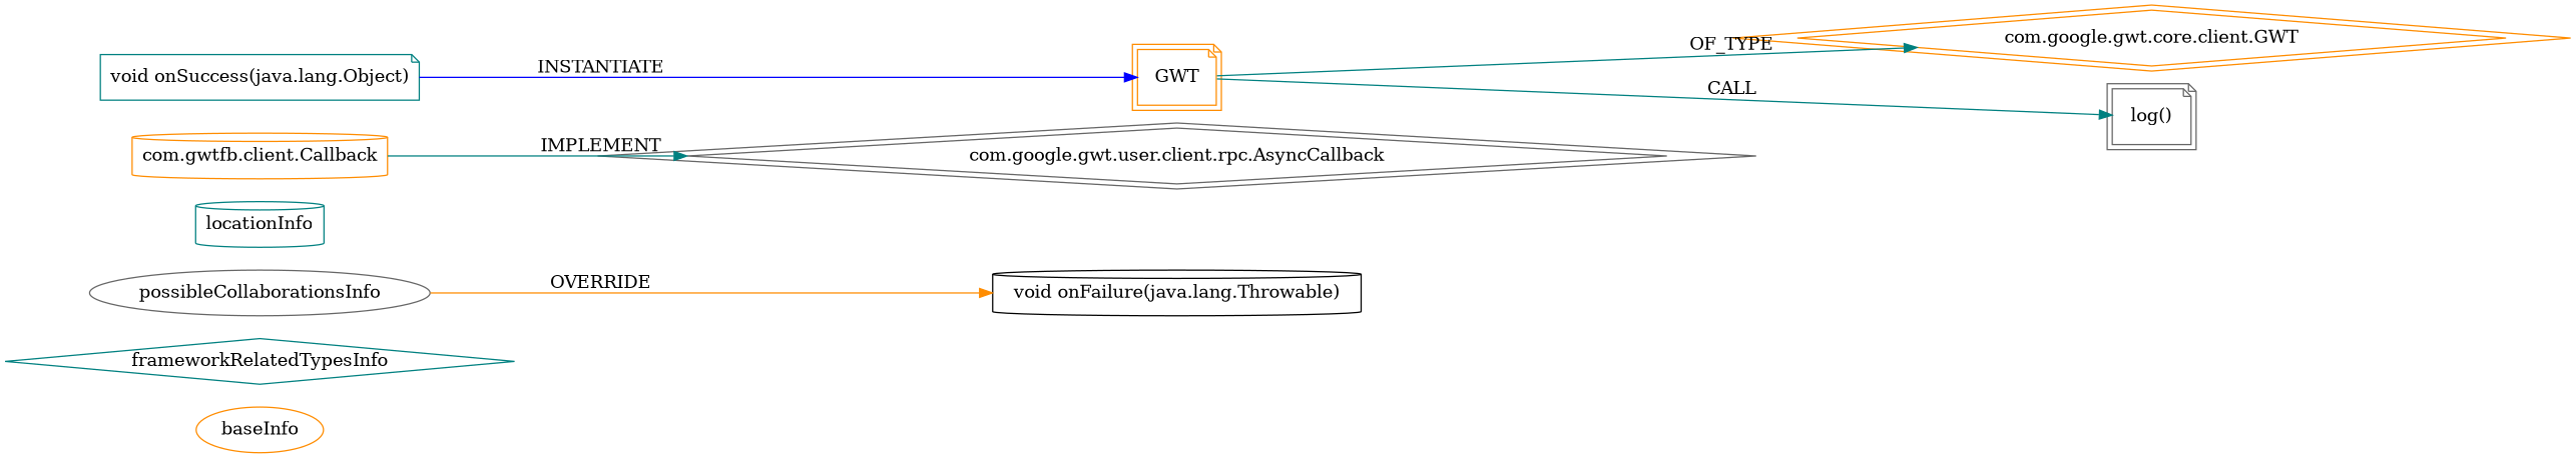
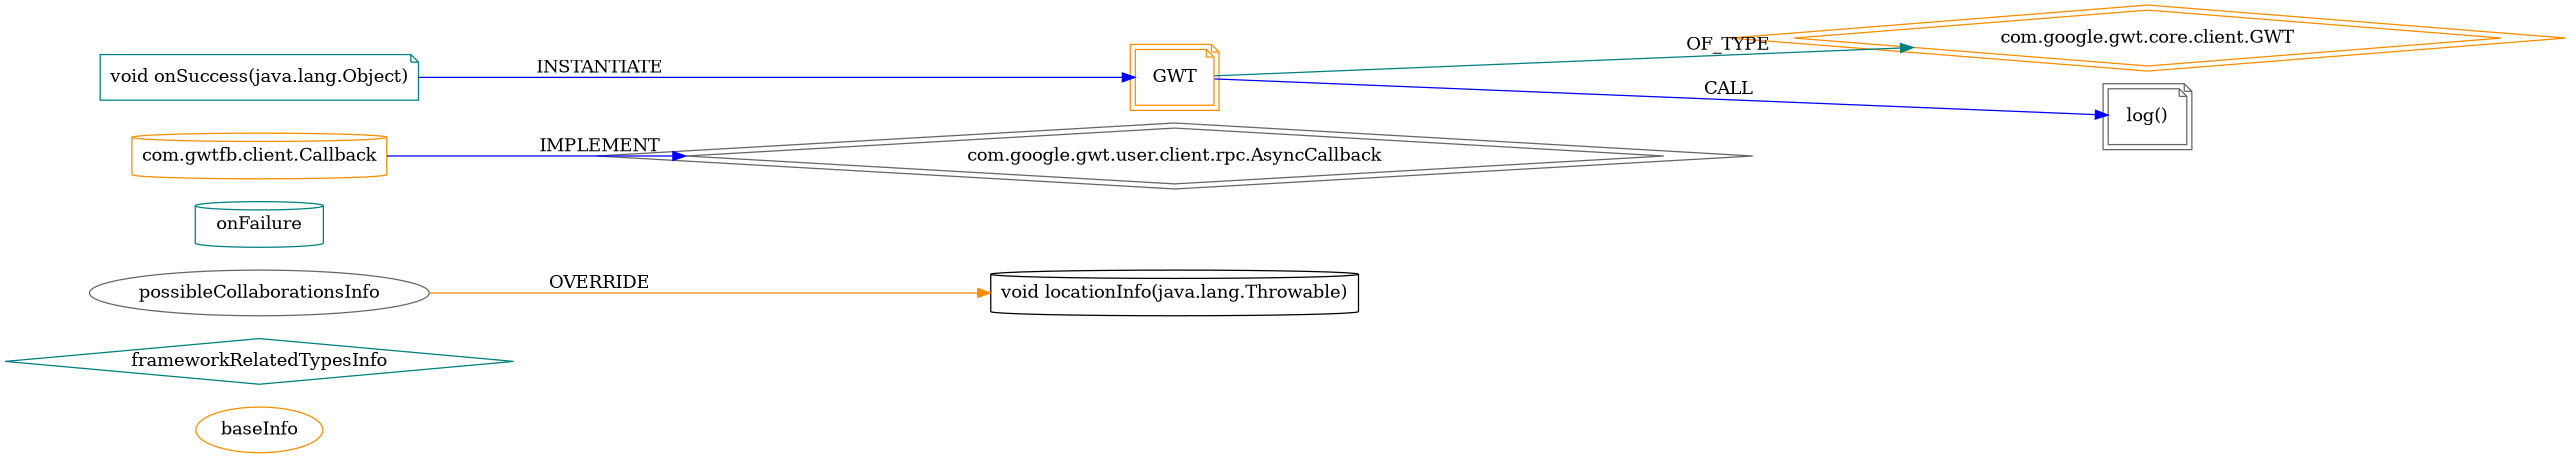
  digraph {
    rankdir=LR
    node [color=darkorange shape=diamond]
    edge [color=blue]
    baseInfo [category=extension_graph graphId=4131 isAnonymous=false possibleRelation=false shape=ellipse]
    frameworkRelatedTypesInfo [0="com.google.gwt.user.client.rpc.AsyncCallback" color=teal]
    possibleCollaborationsInfo [color=gray40 shape=ellipse]
-   n4 [color=black isFrameworkType=false label="void onFailure(java.lang.Throwable)" shape=cylinder vertexType=OVERRIDING_METHOD_DECLARATION]
-   locationInfo [color=teal contextSignature=Callback filePath="/neilsh-gwtfb/gwtfb-master/GwtFB/src/com/gwtfb/client/Callback.java" graphId=4131 projectName="neilsh-gwtfb" shape=cylinder]
+   n4 [color=black isFrameworkType=false label="void locationInfo(java.lang.Throwable)" shape=cylinder vertexType=OVERRIDING_METHOD_DECLARATION]
+   locationInfo [color=teal contextSignature=Callback filePath="/neilsh-gwtfb/gwtfb-master/GwtFB/src/com/gwtfb/client/Callback.java" graphId=4131 projectName="neilsh-gwtfb" shape=cylinder label=onFailure]
    n6 [isFrameworkType=false label="com.gwtfb.client.Callback" shape=cylinder vertexType=ROOT_CLIENT_CLASS_DECLARATION]
    n7 [color=gray40 isFrameworkType=true label="com.google.gwt.user.client.rpc.AsyncCallback" peripheries=2 vertexType=FRAMEWORK_INTERFACE_TYPE]
    n8 [color=teal isFrameworkType=false label="void onSuccess(java.lang.Object)" shape=note vertexType=OVERRIDING_METHOD_DECLARATION]
    n9 [isFrameworkType=true label=GWT peripheries=2 shape=note vertexType=VARIABLE_EXPRESION]
    n10 [isFrameworkType=true label="com.google.gwt.core.client.GWT" peripheries=2 vertexType=FRAMEWORK_CLASS_TYPE]
    n11 [color=gray40 isFrameworkType=true label="log()" peripheries=2 shape=note vertexType=INSIDE_CALL]
    possibleCollaborationsInfo -> n4 [color=darkorange label=OVERRIDE]
-   n6 -> n7 [color=teal label=IMPLEMENT]
+   n6 -> n7 [label=IMPLEMENT]
    n8 -> n9 [label=INSTANTIATE]
    n9 -> n10 [color=teal label=OF_TYPE]
-   n9 -> n11 [color=teal label=CALL]
+   n9 -> n11 [label=CALL]
  }
